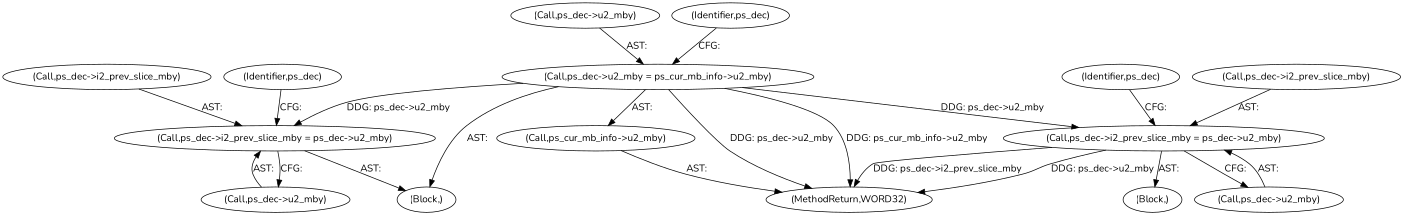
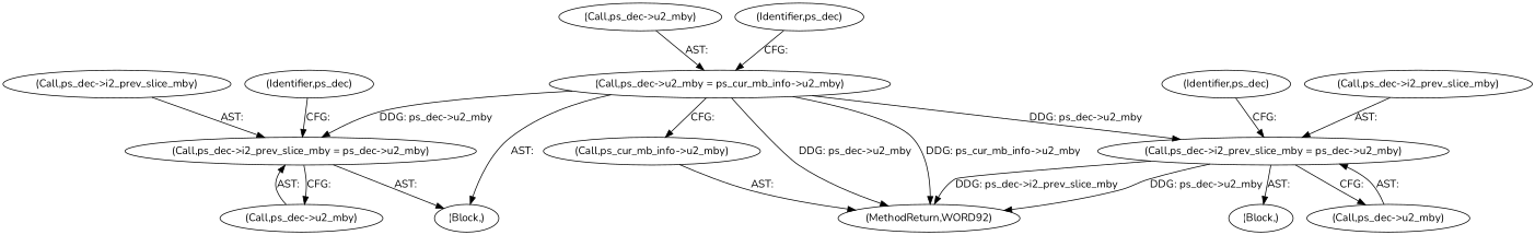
  digraph {
    fontname=Nunito
    node [fontname=Nunito]
    edge [fontname=Nunito]
    n1 [label="(Call,ps_dec->u2_mby = ps_cur_mb_info->u2_mby)"]
    n2 [label="(Call,ps_dec->i2_prev_slice_mby = ps_dec->u2_mby)"]
    n3 [label="(Call,ps_dec->i2_prev_slice_mby = ps_dec->u2_mby)"]
    n4 [label="(Block,)"]
-   n5 [label="(MethodReturn,WORD32)"]
+   n5 [label="(MethodReturn,WORD92)"]
    n6 [label="(Call,ps_cur_mb_info->u2_mby)"]
    n7 [label="(Call,ps_dec->u2_mby)"]
    n8 [label="(Block,)"]
    n9 [label="(Call,ps_dec->u2_mby)"]
    n10 [label="(Call,ps_dec->i2_prev_slice_mby)"]
    n11 [label="(Call,ps_dec->u2_mby)"]
    n12 [label="(Identifier,ps_dec)"]
    n13 [label="(Identifier,ps_dec)"]
    n14 [label="(Call,ps_dec->i2_prev_slice_mby)"]
    n15 [label="(Identifier,ps_dec)"]
    n1 -> n2 [label="DDG: ps_dec->u2_mby"]
    n1 -> n3 [label="DDG: ps_dec->u2_mby"]
    n1 -> n4 [label="AST: "]
    n1 -> n5 [label="DDG: ps_dec->u2_mby"]
    n1 -> n5 [label="DDG: ps_cur_mb_info->u2_mby"]
-   n1 -> n6 [label="AST: "]
+   n1 -> n6 [label="CFG: "]
    n2 -> n4 [label="AST: "]
    n2 -> n7 [label="CFG: "]
    n3 -> n5 [label="DDG: ps_dec->i2_prev_slice_mby"]
    n3 -> n5 [label="DDG: ps_dec->u2_mby"]
    n3 -> n8 [label="AST: "]
    n3 -> n9 [label="CFG: "]
    n6 -> n5 [label="AST: "]
    n7 -> n2 [label="AST: "]
    n9 -> n3 [label="AST: "]
    n10 -> n2 [label="AST: "]
    n11 -> n1 [label="AST: "]
    n12 -> n3 [label="CFG: "]
    n13 -> n2 [label="CFG: "]
    n14 -> n3 [label="AST: "]
    n15 -> n1 [label="CFG: "]
  }
